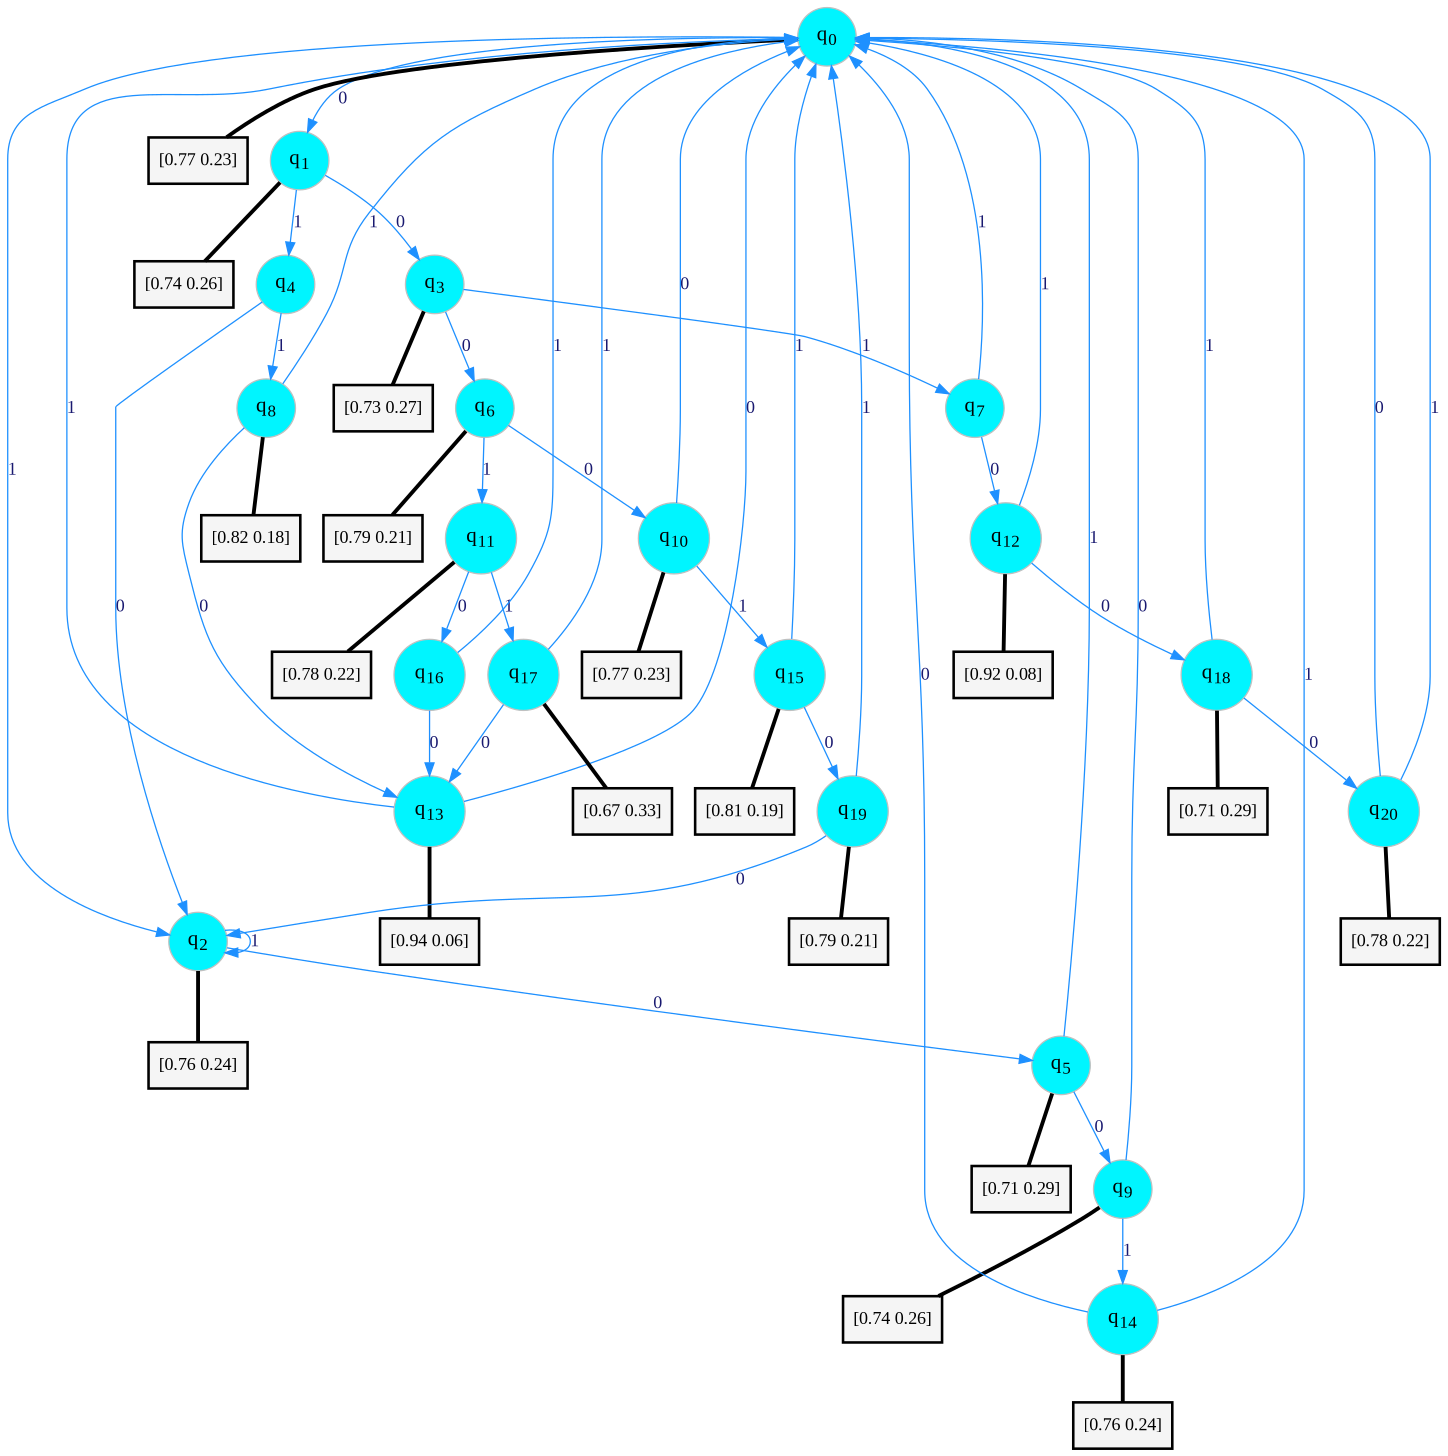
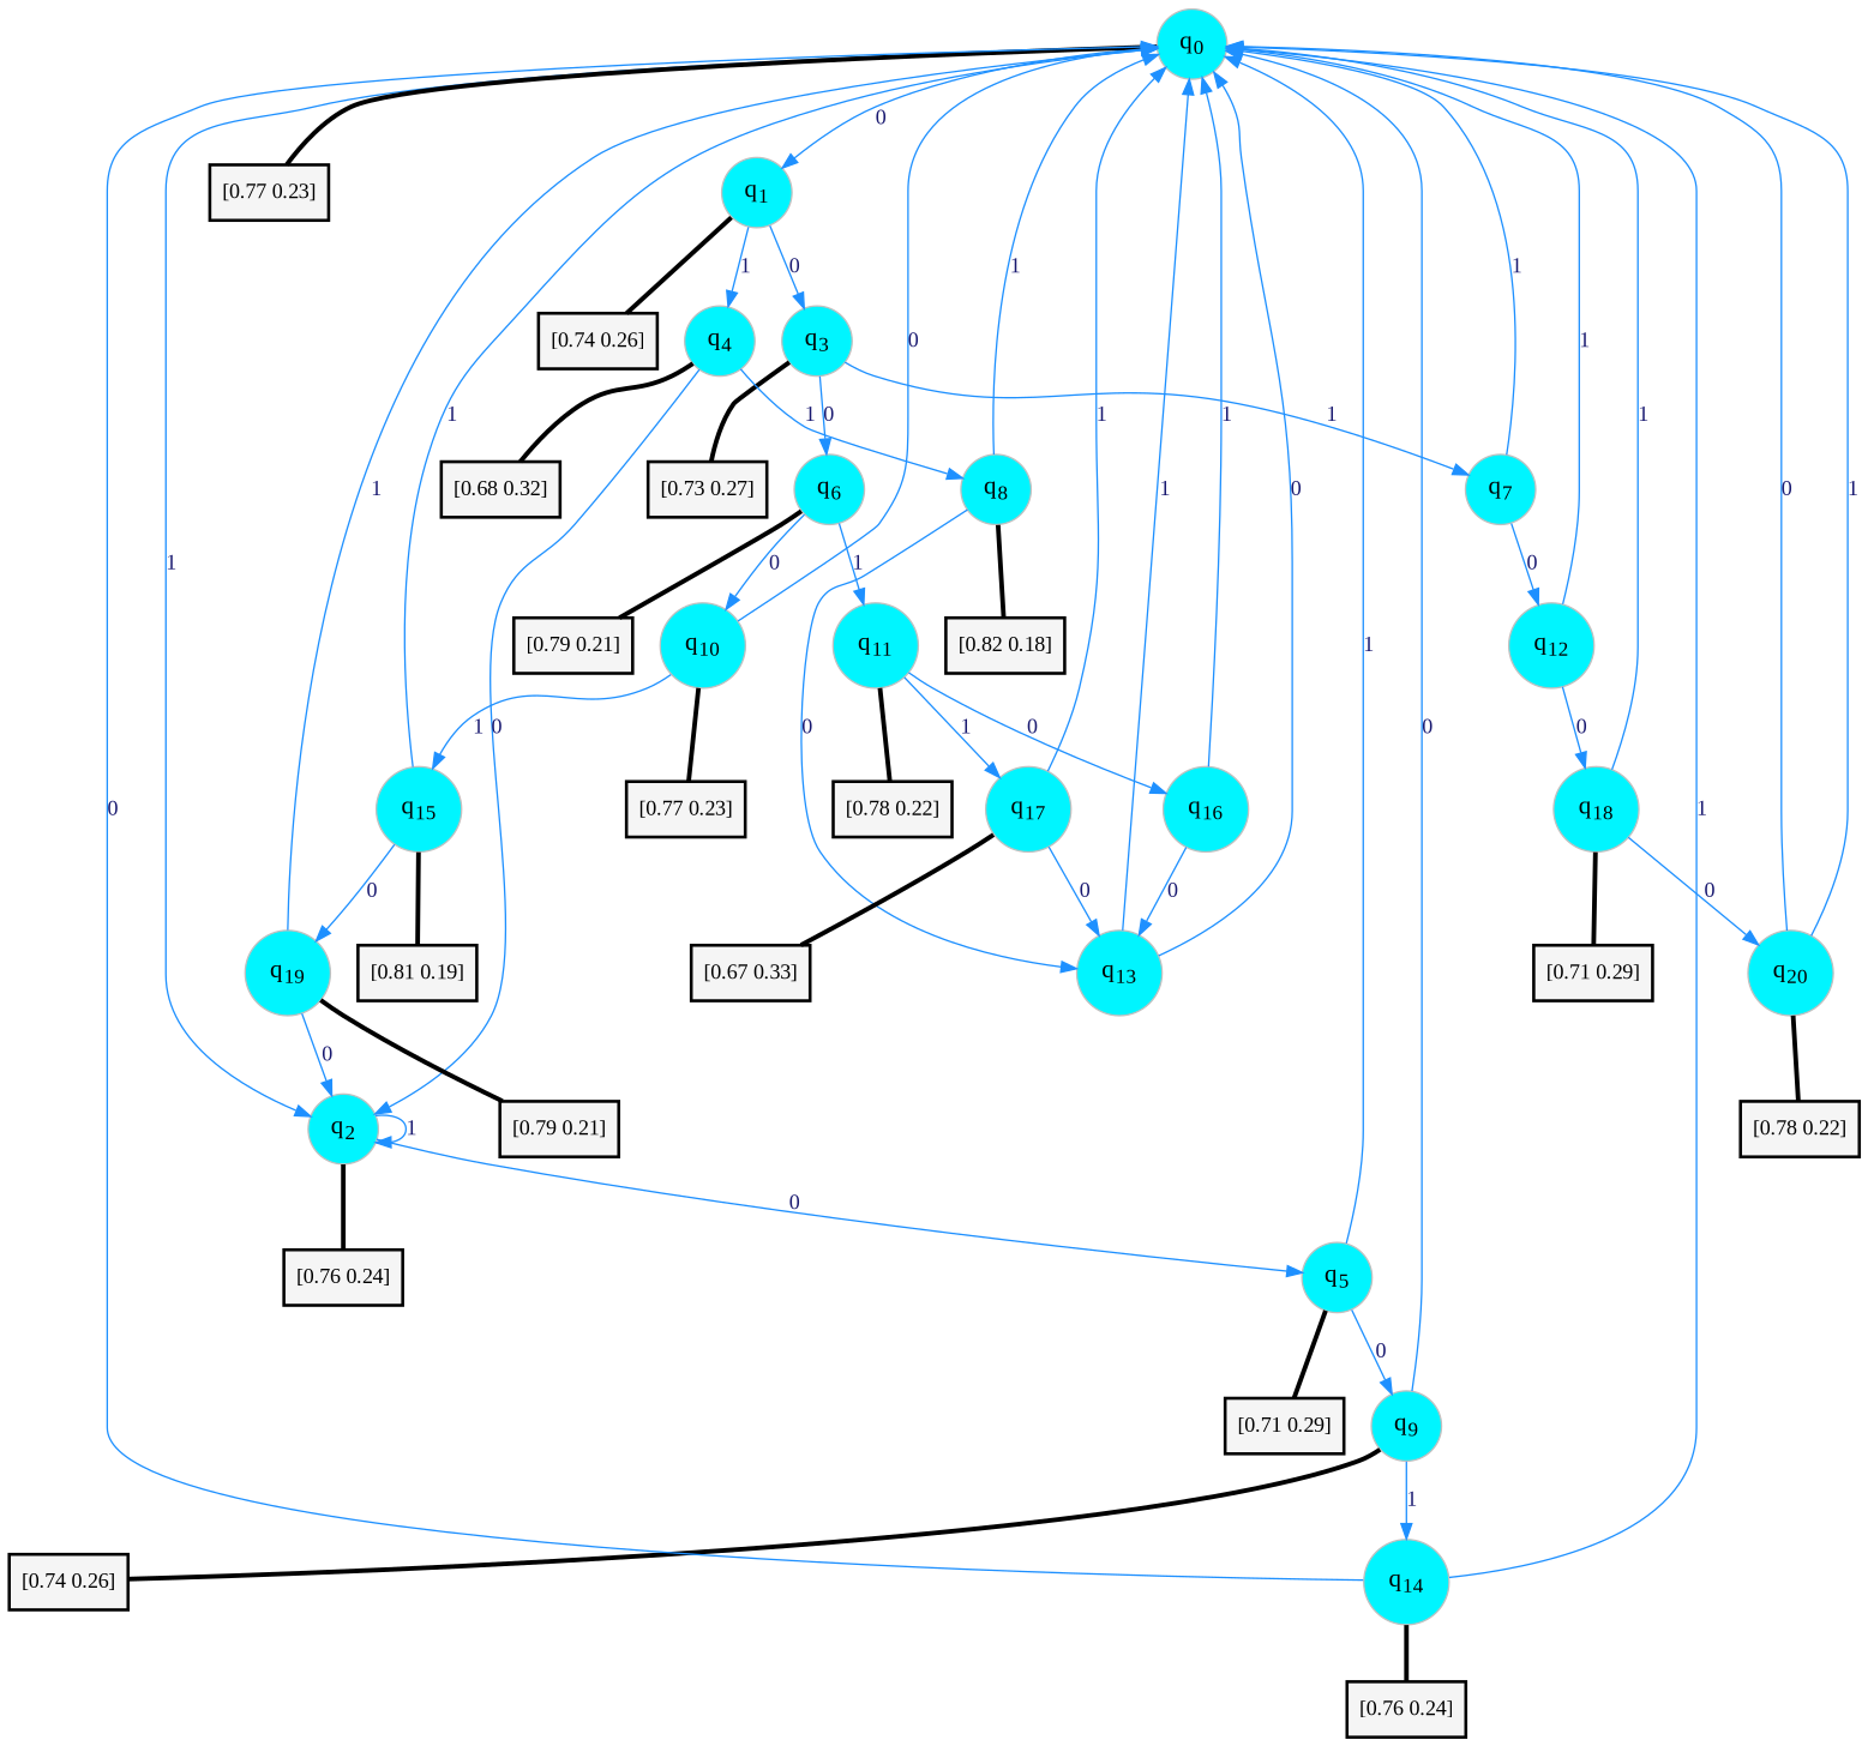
  digraph {
    fontname="Liberation Serif"
    rankdir=TD
    node [color=gray fillcolor=turquoise1 fontcolor=black fontname="Liberation Serif" fontsize=16 fontweight=bold shape=circle style=filled]
    edge [arrowsize=1 color=dodgerblue1 fontcolor=midnightblue fontname="Liberation Serif" fontweight=bold penwidth=1 style=solid weight=20]
    n1 [label=<q<SUB>0</SUB>>]
    n2 [label=<q<SUB>1</SUB>>]
    n3 [label=<q<SUB>2</SUB>>]
    n4 [color=black fillcolor=whitesmoke fontsize=14 label="[0.77 0.23]" penwidth=2 shape=box]
    n5 [label=<q<SUB>3</SUB>>]
    n6 [label=<q<SUB>4</SUB>>]
    n7 [color=black fillcolor=whitesmoke fontsize=14 label="[0.74 0.26]" penwidth=2 shape=box]
    n8 [label=<q<SUB>5</SUB>>]
    n9 [color=black fillcolor=whitesmoke fontsize=14 label="[0.76 0.24]" penwidth=2 shape=box]
    n10 [label=<q<SUB>6</SUB>>]
    n11 [label=<q<SUB>7</SUB>>]
    n12 [color=black fillcolor=whitesmoke fontsize=14 label="[0.73 0.27]" penwidth=2 shape=box]
    n13 [label=<q<SUB>8</SUB>>]
+   n14 [color=black fillcolor=whitesmoke fontsize=14 label="[0.68 0.32]" penwidth=2 shape=box]
    n15 [label=<q<SUB>9</SUB>>]
    n16 [color=black fillcolor=whitesmoke fontsize=14 label="[0.71 0.29]" penwidth=2 shape=box]
    n17 [label=<q<SUB>10</SUB>>]
    n18 [label=<q<SUB>11</SUB>>]
    n19 [color=black fillcolor=whitesmoke fontsize=14 label="[0.79 0.21]" penwidth=2 shape=box]
    n20 [label=<q<SUB>12</SUB>>]
    n21 [label=<q<SUB>13</SUB>>]
    n22 [color=black fillcolor=whitesmoke fontsize=14 label="[0.82 0.18]" penwidth=2 shape=box]
    n23 [label=<q<SUB>14</SUB>>]
    n24 [color=black fillcolor=whitesmoke fontsize=14 label="[0.74 0.26]" penwidth=2 shape=box]
    n25 [label=<q<SUB>15</SUB>>]
    n26 [color=black fillcolor=whitesmoke fontsize=14 label="[0.77 0.23]" penwidth=2 shape=box]
    n27 [label=<q<SUB>16</SUB>>]
    n28 [label=<q<SUB>17</SUB>>]
    n29 [color=black fillcolor=whitesmoke fontsize=14 label="[0.78 0.22]" penwidth=2 shape=box]
    n30 [label=<q<SUB>18</SUB>>]
-   n31 [color=black fillcolor=whitesmoke fontsize=14 label="[0.92 0.08]" penwidth=2 shape=box]
-   n32 [color=black fillcolor=whitesmoke fontsize=14 label="[0.94 0.06]" penwidth=2 shape=box]
    n33 [color=black fillcolor=whitesmoke fontsize=14 label="[0.76 0.24]" penwidth=2 shape=box]
    n34 [label=<q<SUB>19</SUB>>]
    n35 [color=black fillcolor=whitesmoke fontsize=14 label="[0.81 0.19]" penwidth=2 shape=box]
    n36 [color=black fillcolor=whitesmoke fontsize=14 label="[0.67 0.33]" penwidth=2 shape=box]
    n37 [label=<q<SUB>20</SUB>>]
    n38 [color=black fillcolor=whitesmoke fontsize=14 label="[0.71 0.29]" penwidth=2 shape=box]
    n39 [color=black fillcolor=whitesmoke fontsize=14 label="[0.79 0.21]" penwidth=2 shape=box]
    n40 [color=black fillcolor=whitesmoke fontsize=14 label="[0.78 0.22]" penwidth=2 shape=box]
    n1 -> n2 [label=0]
    n1 -> n3 [label=1]
    n1 -> n4 [arrowhead=none color=black penwidth=3]
    n2 -> n5 [label=0]
    n2 -> n6 [label=1]
    n2 -> n7 [arrowhead=none color=black penwidth=3]
    n3 -> n3 [label=1]
    n3 -> n8 [label=0]
    n3 -> n9 [arrowhead=none color=black penwidth=3]
    n5 -> n10 [label=0]
    n5 -> n11 [label=1]
    n5 -> n12 [arrowhead=none color=black penwidth=3]
    n6 -> n3 [label=0]
    n6 -> n13 [label=1]
+   n6 -> n14 [arrowhead=none color=black penwidth=3]
    n8 -> n1 [label=1]
    n8 -> n15 [label=0]
    n8 -> n16 [arrowhead=none color=black penwidth=3]
    n10 -> n17 [label=0]
    n10 -> n18 [label=1]
    n10 -> n19 [arrowhead=none color=black penwidth=3]
    n11 -> n1 [label=1]
    n11 -> n20 [label=0]
    n13 -> n1 [label=1]
    n13 -> n21 [label=0]
    n13 -> n22 [arrowhead=none color=black penwidth=3]
    n15 -> n1 [label=0]
    n15 -> n23 [label=1]
    n15 -> n24 [arrowhead=none color=black penwidth=3]
    n17 -> n1 [label=0]
    n17 -> n25 [label=1]
    n17 -> n26 [arrowhead=none color=black penwidth=3]
    n18 -> n27 [label=0]
    n18 -> n28 [label=1]
    n18 -> n29 [arrowhead=none color=black penwidth=3]
    n20 -> n1 [label=1]
    n20 -> n30 [label=0]
-   n20 -> n31 [arrowhead=none color=black penwidth=3]
    n21 -> n1 [label=0]
    n21 -> n1 [label=1]
-   n21 -> n32 [arrowhead=none color=black penwidth=3]
    n23 -> n1 [label=0]
    n23 -> n1 [label=1]
    n23 -> n33 [arrowhead=none color=black penwidth=3]
    n25 -> n1 [label=1]
    n25 -> n34 [label=0]
    n25 -> n35 [arrowhead=none color=black penwidth=3]
    n27 -> n1 [label=1]
    n27 -> n21 [label=0]
    n28 -> n1 [label=1]
    n28 -> n21 [label=0]
    n28 -> n36 [arrowhead=none color=black penwidth=3]
    n30 -> n1 [label=1]
    n30 -> n37 [label=0]
    n30 -> n38 [arrowhead=none color=black penwidth=3]
    n34 -> n1 [label=1]
    n34 -> n3 [label=0]
    n34 -> n39 [arrowhead=none color=black penwidth=3]
    n37 -> n1 [label=0]
    n37 -> n1 [label=1]
    n37 -> n40 [arrowhead=none color=black penwidth=3]
  }
